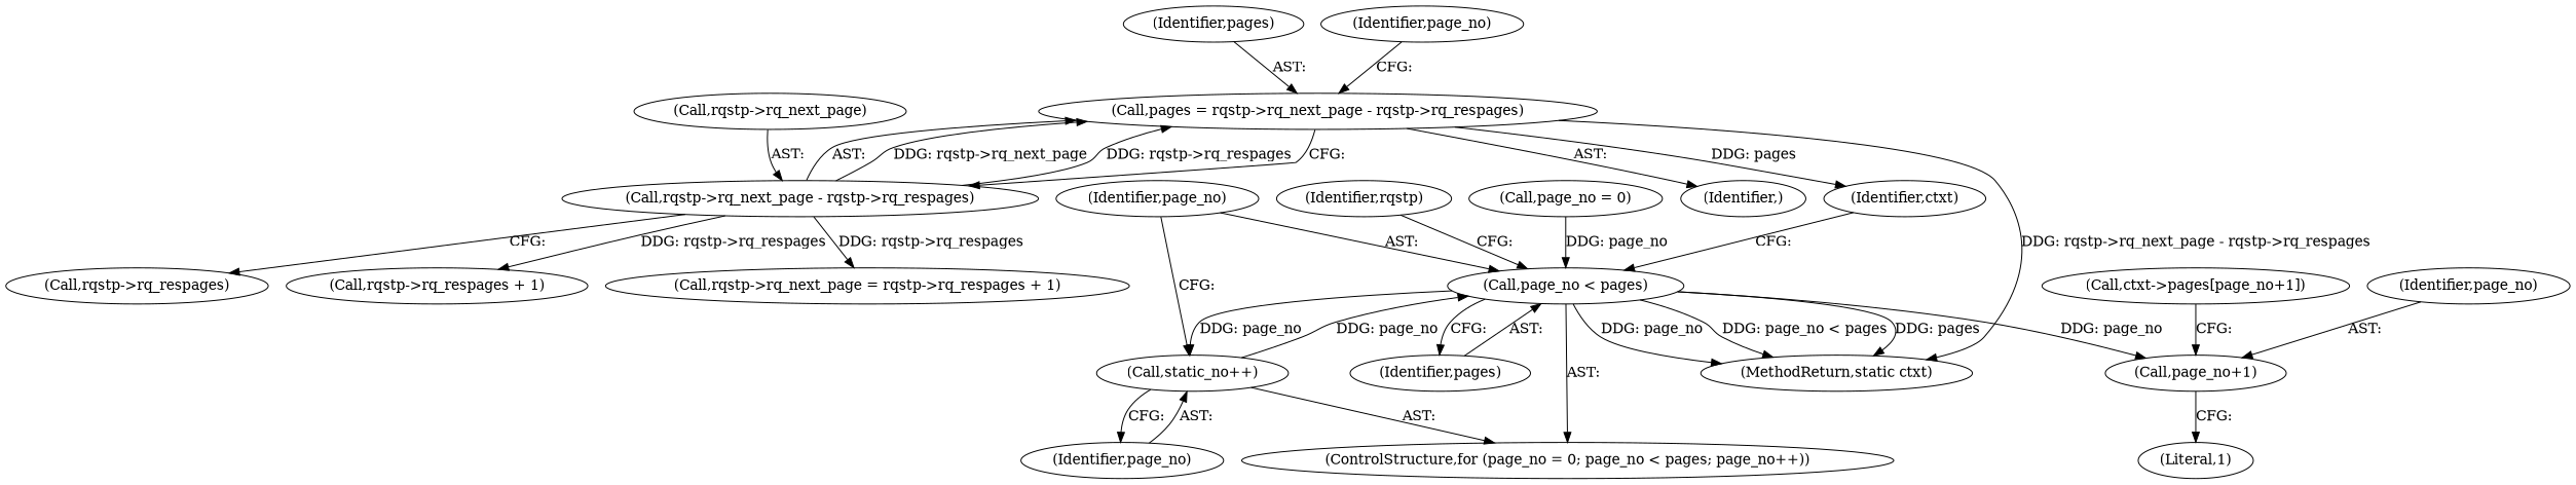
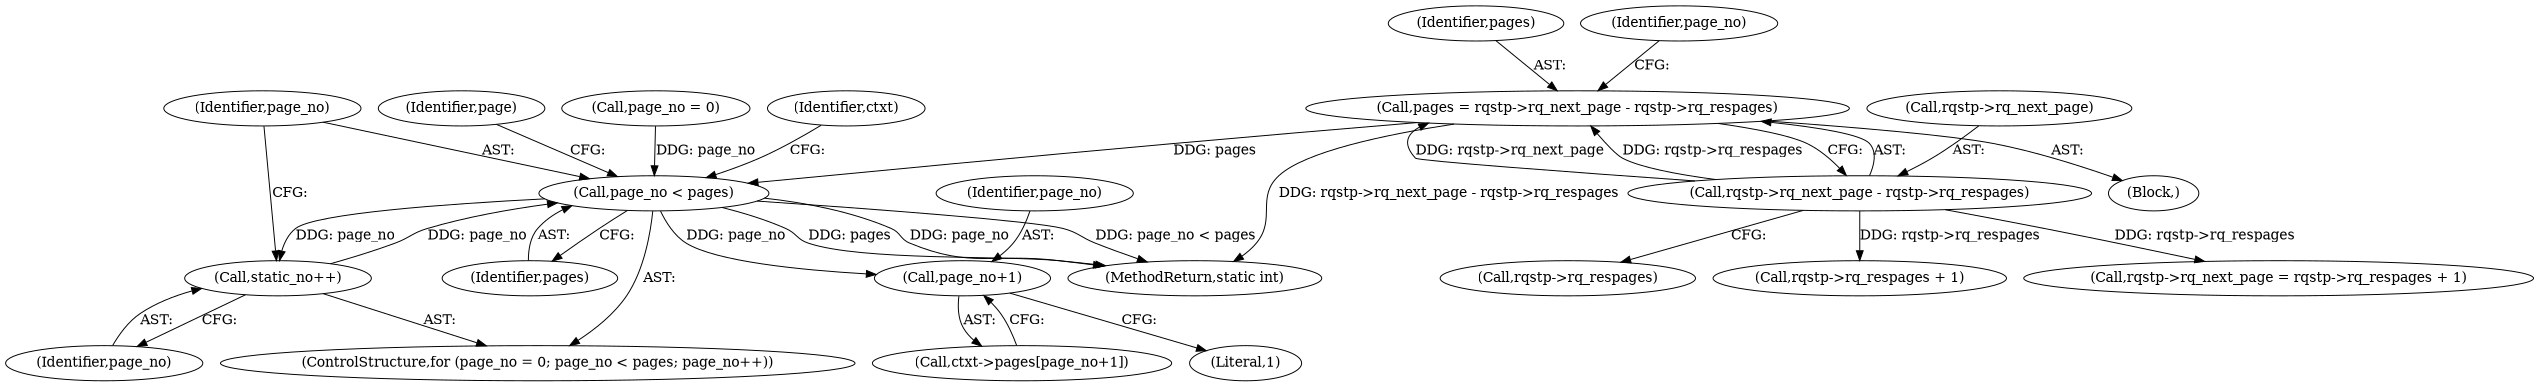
  digraph {
    n1 [label="(Call,pages = rqstp->rq_next_page - rqstp->rq_respages)"]
    n2 [label="(Call,rqstp->rq_next_page - rqstp->rq_respages)"]
    n3 [label="(Call,page_no < pages)"]
-   n4 [label="(Identifier,)"]
-   n5 [label="(MethodReturn,static ctxt)"]
+   n4 [label="(Block,)"]
+   n5 [label="(MethodReturn,static int)"]
    n6 [label="(Call,rqstp->rq_respages)"]
    n7 [label="(Call,rqstp->rq_respages + 1)"]
    n8 [label="(Call,rqstp->rq_next_page = rqstp->rq_respages + 1)"]
    n9 [label="(Call,static_no++)"]
    n10 [label="(Call,page_no+1)"]
    n11 [label="(Identifier,pages)"]
    n12 [label="(ControlStructure,for (page_no = 0; page_no < pages; page_no++))"]
    n13 [label="(Identifier,page_no)"]
    n14 [label="(Call,ctxt->pages[page_no+1])"]
    n15 [label="(Literal,1)"]
    n16 [label="(Identifier,ctxt)"]
    n17 [label="(Call,rqstp->rq_next_page)"]
    n18 [label="(Identifier,pages)"]
    n19 [label="(Identifier,page_no)"]
-   n20 [label="(Identifier,rqstp)"]
+   n20 [label="(Identifier,page)"]
    n21 [label="(Identifier,page_no)"]
    n22 [label="(Call,page_no = 0)"]
    n23 [label="(Identifier,page_no)"]
    n1 -> n2 [label="CFG: "]
-   n1 -> n16 [label="DDG: pages"]
+   n1 -> n3 [label="DDG: pages"]
    n1 -> n4 [label="AST: "]
    n1 -> n5 [label="DDG: rqstp->rq_next_page - rqstp->rq_respages"]
    n2 -> n1 [label="AST: "]
    n2 -> n1 [label="DDG: rqstp->rq_next_page"]
    n2 -> n1 [label="DDG: rqstp->rq_respages"]
    n2 -> n6 [label="CFG: "]
    n2 -> n7 [label="DDG: rqstp->rq_respages"]
    n2 -> n8 [label="DDG: rqstp->rq_respages"]
    n3 -> n5 [label="DDG: pages"]
    n3 -> n5 [label="DDG: page_no"]
    n3 -> n5 [label="DDG: page_no < pages"]
    n3 -> n9 [label="DDG: page_no"]
    n3 -> n10 [label="DDG: page_no"]
    n3 -> n11 [label="CFG: "]
    n3 -> n12 [label="AST: "]
    n9 -> n3 [label="DDG: page_no"]
    n9 -> n12 [label="AST: "]
    n9 -> n13 [label="CFG: "]
+   n10 -> n14 [label="AST: "]
    n10 -> n15 [label="CFG: "]
    n11 -> n3 [label="AST: "]
    n13 -> n9 [label="AST: "]
    n14 -> n10 [label="CFG: "]
    n16 -> n3 [label="CFG: "]
    n17 -> n2 [label="AST: "]
    n18 -> n1 [label="AST: "]
    n19 -> n3 [label="AST: "]
    n19 -> n9 [label="CFG: "]
    n20 -> n3 [label="CFG: "]
    n21 -> n10 [label="AST: "]
    n22 -> n3 [label="DDG: page_no"]
    n23 -> n1 [label="CFG: "]
  }
